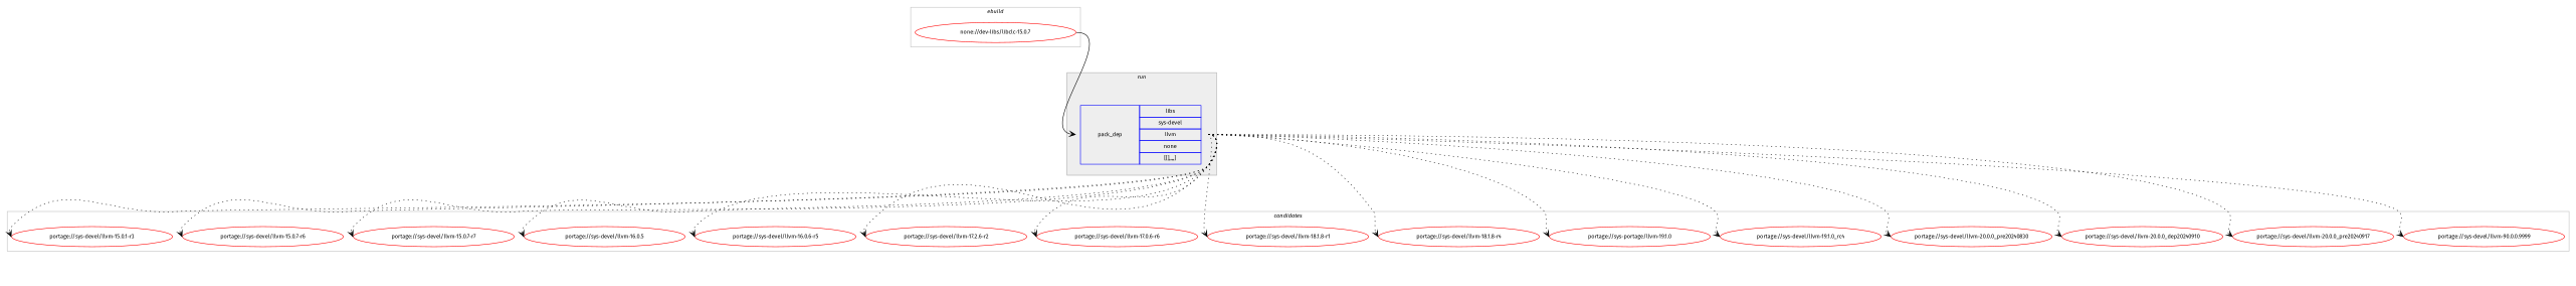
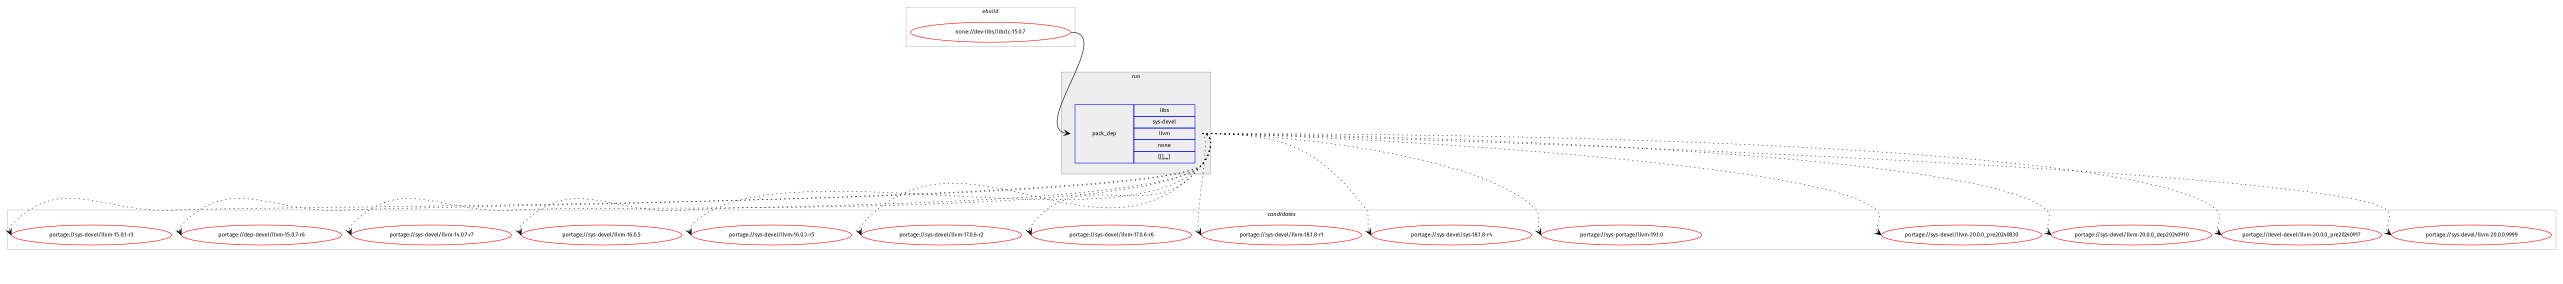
  digraph {
    compound=true
    concentrate=true
    fontname="Fira Sans"
    fontsize=10
    newrank=true
    rankdir=TB
    ranksep=1.5
    node [color=red fontname="Fira Sans" fontsize=10]
    edge [arrowhead=vee fontname="Fira Sans" headport=w style=dotted tailport=e weight=100]
    n1 [label="none://dev-libs/libclc-15.0.7" width=4]
    n2 [color=blue label=<<TABLE BORDER="0" CELLBORDER="1" CELLSPACING="0" CELLPADDING="4" WIDTH="220"><TR><TD ROWSPAN="6" CELLPADDING="30">pack_dep</TD></TR><TR><TD WIDTH="110">libs</TD></TR><TR><TD>sys-devel</TD></TR><TR><TD>llvm</TD></TR><TR><TD>none</TD></TR><TR><TD>[[],,,,]</TD></TR></TABLE>> shape=none]
-   n3 [label="portage://sys-devel/llvm-90.0.0.9999" width=4]
-   n4 [label="portage://sys-devel/llvm-20.0.0_pre20240917" width=4]
+   n3 [label="portage://sys-devel/llvm-20.0.0.9999" width=4]
+   n4 [label="portage://devel-devel/llvm-20.0.0_pre20240917" width=4]
    n5 [label="portage://sys-devel/llvm-20.0.0_dep20240910" width=4]
    n6 [label="portage://sys-devel/llvm-20.0.0_pre20240830" width=4]
-   n7 [label="portage://sys-devel/llvm-19.1.0_rc4" width=4]
    n8 [label="portage://sys-portage/llvm-19.1.0" width=4]
-   n9 [label="portage://sys-devel/llvm-18.1.8-r4" width=4]
+   n9 [label="portage://sys-devel/sys-18.1.8-r4" width=4]
    n10 [label="portage://sys-devel/llvm-18.1.8-r1" width=4]
    n11 [label="portage://sys-devel/llvm-17.0.6-r6" width=4]
-   n12 [label="portage://sys-devel/llvm-17.2.6-r2" width=4]
-   n13 [label="portage://sys-devel/llvm-16.0.6-r5" width=4]
+   n12 [label="portage://sys-devel/llvm-17.0.6-r2" width=4]
+   n13 [label="portage://sys-devel/llvm-16.0.3-r5" width=4]
    n14 [label="portage://sys-devel/llvm-16.0.5" width=4]
-   n15 [label="portage://sys-devel/llvm-15.0.7-r7" width=4]
-   n16 [label="portage://sys-devel/llvm-15.0.7-r6" width=4]
+   n15 [label="portage://sys-devel/llvm-14.0.7-r7" width=4]
+   n16 [label="portage://dep-devel/llvm-15.0.7-r6" width=4]
    n17 [label="portage://sys-devel/llvm-15.0.1-r3" width=4]
    subgraph cluster_1 {
      color=gray
      label=<<i>ebuild</i>>
      n1
    }
    subgraph cluster_2 {
      color=gray
      label=<<i>dependencies</i>>
      subgraph cluster_3 {
        color=gray
        fillcolor="#eeeeee"
        label=<<i>compile</i>>
        style=filled
        subgraph sub_4 {
          color=gray
          fillcolor="#eeeeee"
          label=<<i>compile</i>>
          style=filled
          n2
        }
      }
      subgraph cluster_5 {
        color=gray
        fillcolor="#eeeeee"
        label=<<i>compile and run</i>>
        style=filled
      }
      subgraph cluster_6 {
        color=gray
        fillcolor="#eeeeee"
        label=<<i>run</i>>
        style=filled
      }
    }
    subgraph cluster_7 {
      color=gray
      label=<<i>candidates</i>>
      rank=same
      subgraph sub_8 {
        color=black
        label=<<i>candidates</i>>
        nodesep=1
        rank=same
        n3
        n4
        n5
        n6
-       n7
        n8
        n9
        n10
        n11
        n12
        n13
        n14
        n15
        n16
        n17
      }
    }
    n1 -> n2 [style=solid weight=20]
    n2 -> n3
    n2 -> n4
    n2 -> n5
    n2 -> n6
-   n2 -> n7
    n2 -> n8
    n2 -> n9
    n2 -> n10
    n2 -> n11
    n2 -> n12
    n2 -> n13
    n2 -> n14
    n2 -> n15
    n2 -> n16
    n2 -> n17
  }
